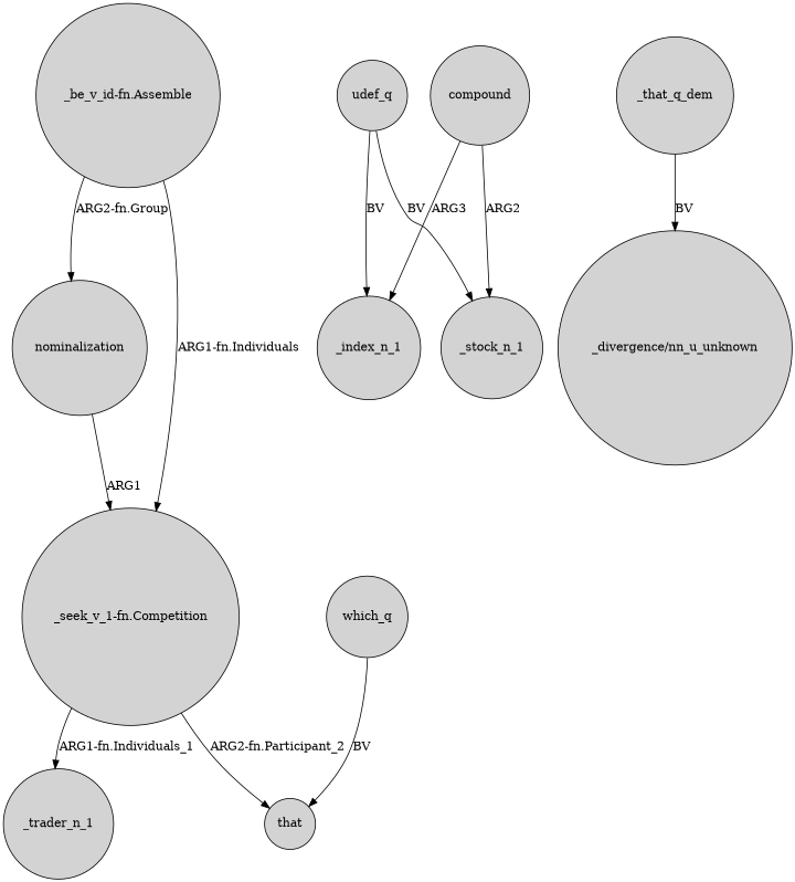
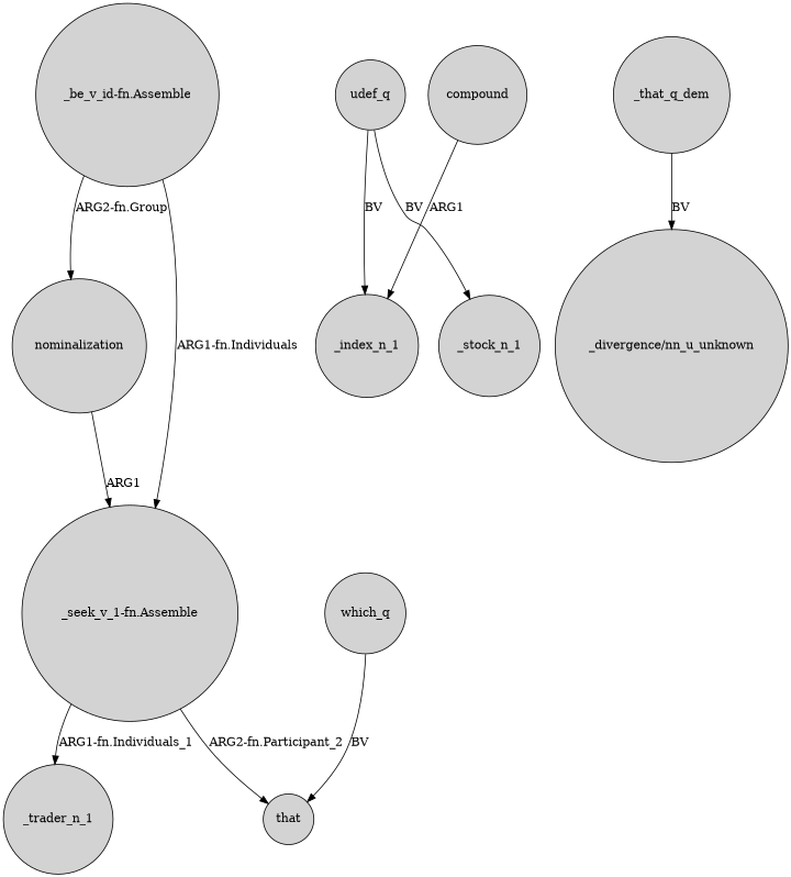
  digraph {
    node [shape=circle style=filled]
    "_be_v_id-fn.Assemble"
    nominalization
-   "_seek_v_1-fn.Competition"
+   "_seek_v_1-fn.Competition" [label="_seek_v_1-fn.Assemble"]
    _trader_n_1
    n5 [label=that]
    udef_q
    _index_n_1
    _stock_n_1
    compound
    which_q
    _that_q_dem
    "_divergence/nn_u_unknown"
    "_be_v_id-fn.Assemble" -> nominalization [label="ARG2-fn.Group"]
    "_be_v_id-fn.Assemble" -> "_seek_v_1-fn.Competition" [label="ARG1-fn.Individuals"]
    nominalization -> "_seek_v_1-fn.Competition" [label=ARG1]
    "_seek_v_1-fn.Competition" -> _trader_n_1 [label="ARG1-fn.Individuals_1"]
    "_seek_v_1-fn.Competition" -> n5 [label="ARG2-fn.Participant_2"]
    udef_q -> _index_n_1 [label=BV]
    udef_q -> _stock_n_1 [label=BV]
-   compound -> _index_n_1 [label=ARG3]
-   compound -> _stock_n_1 [label=ARG2]
+   compound -> _index_n_1 [label=ARG1]
    which_q -> n5 [label=BV]
    _that_q_dem -> "_divergence/nn_u_unknown" [label=BV]
  }
